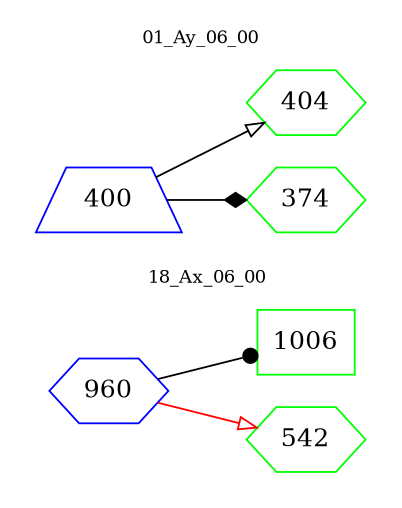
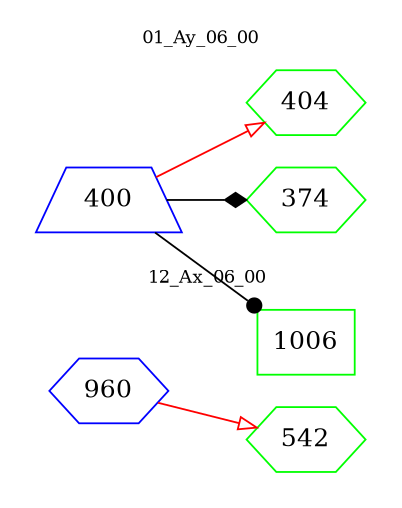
  digraph {
    rankdir=LR
    node [color=green shape=hexagon]
    edge [arrowhead=onormal color=black]
    n1 [color=blue label=400 shape=trapezium]
    n2 [label=374]
    n3 [label=404]
    n4 [color=blue label=960]
    n5 [label=542]
    n6 [label=1006 shape=box]
    subgraph cluster_1 {
      color=white
      fontsize=10
      label="01_Ay_06_00"
      n1
      n2
      n3
    }
    subgraph cluster_2 {
      color=white
      fontsize=10
-     label="18_Ax_06_00"
+     label="12_Ax_06_00"
      n4
      n5
      n6
    }
    n1 -> n2 [arrowhead=diamond]
-   n1 -> n3
+   n1 -> n3 [color=red]
    n4 -> n5 [color=red]
-   n4 -> n6 [arrowhead=dot]
+   n1 -> n6 [arrowhead=dot]
  }
